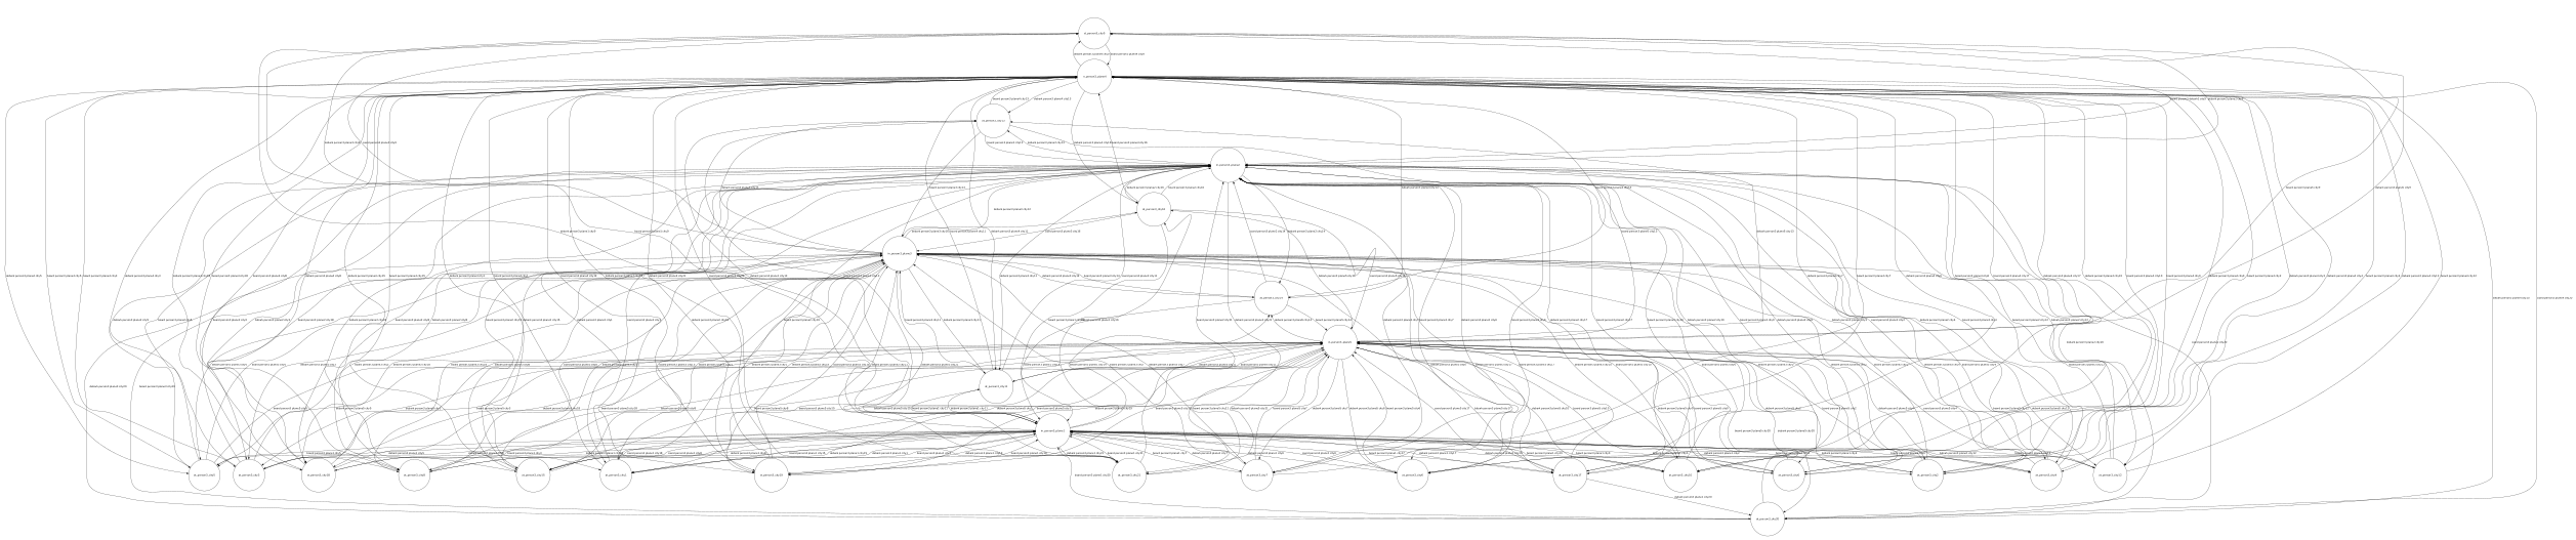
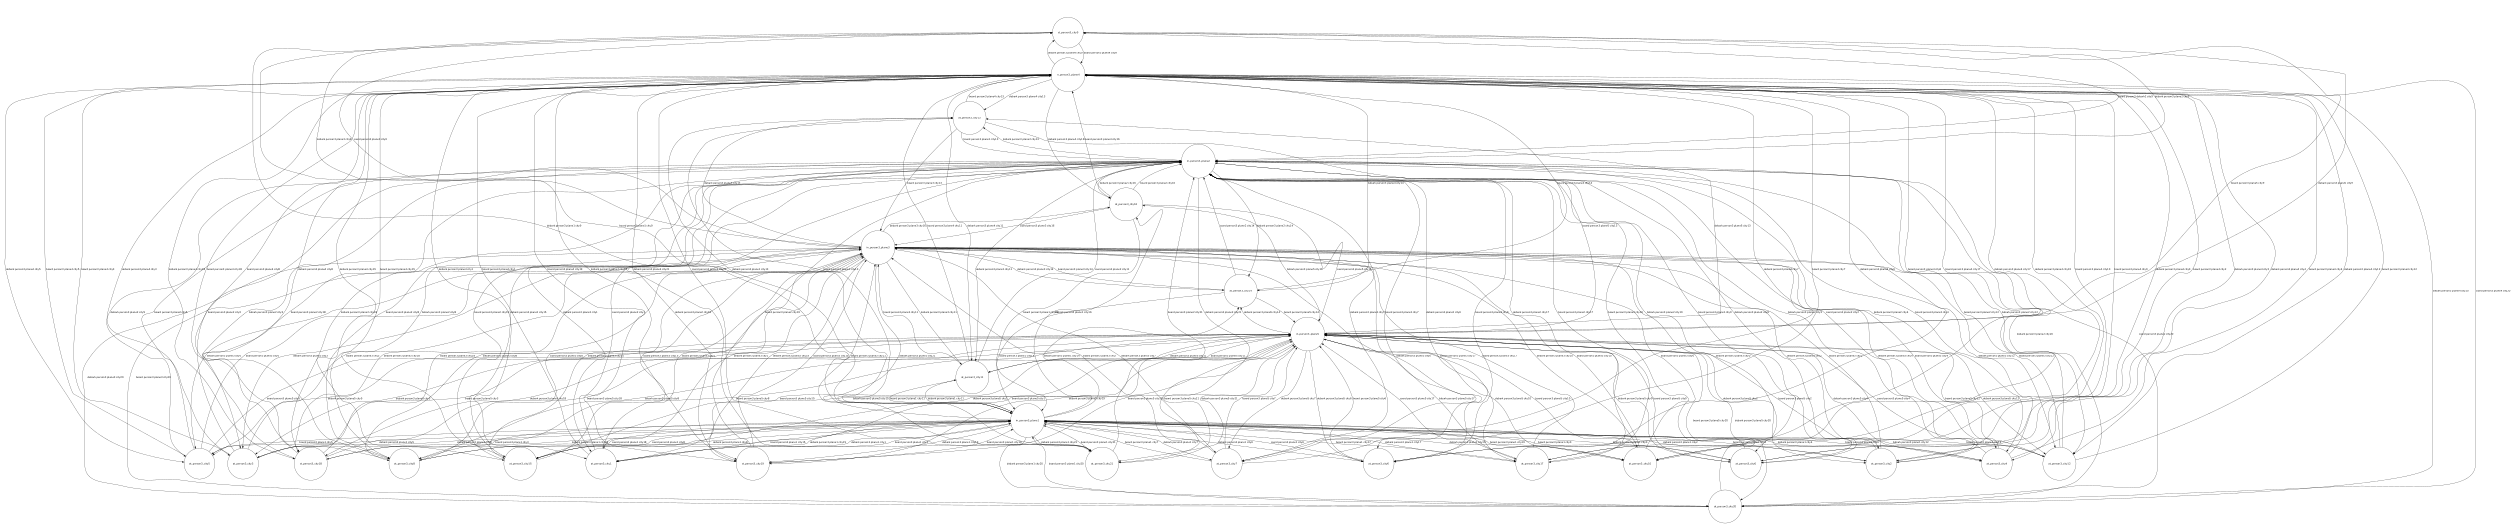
  digraph {
    fontname=Nunito
    node [color=black fillcolor=white fontcolor=black fontname=Nunito fontsize=14 shape=circle]
    edge [color=black fontname=Nunito style=solid]
    n1 [label=at_person3_city9]
    n2 [label=in_person3_plane4]
    n3 [label=in_person3_plane1]
    n4 [label=in_person3_plane5]
    n5 [label=in_person3_plane3]
    n6 [label=in_person3_plane2]
    n7 [label=at_person3_city7]
    n8 [label=at_person3_city20]
    n9 [label=at_person3_city10]
    n10 [label=at_person3_city12]
    n11 [label=at_person3_city5]
    n12 [label=at_person3_city3]
    n13 [label=at_person3_city18]
    n14 [label=at_person3_city8]
    n15 [label=at_person3_city1]
    n16 [label=at_person3_city19]
    n17 [label=at_person3_city21]
    n18 [label=at_person3_city15]
    n19 [label=at_person3_city17]
    n20 [label=at_person3_city6]
    n21 [label=at_person3_city4]
    n22 [label=at_person3_city2]
    n23 [label=at_person3_city0]
    n24 [label=at_person3_city11]
    n25 [label=at_person3_city14]
    n26 [label=at_person3_city16]
    n27 [label=at_person3_city13]
    n1 -> n2 [label="board person3 plane4 city9"]
    n1 -> n3 [label="board person3 plane1 city9"]
    n1 -> n4 [label="board person3 plane5 city9"]
    n1 -> n5 [label="board person3 plane3 city9"]
    n1 -> n6 [label="board person3 debark2 city9"]
    n2 -> n1 [label="debark person3 plane4 city9"]
    n2 -> n7 [label="debark person3 plane4 city7"]
    n2 -> n8 [label="debark person3 plane4 city20"]
    n2 -> n9 [label="debark person3 plane4 city10"]
    n2 -> n10 [label="debark person3 plane4 city12"]
    n2 -> n11 [label="debark person3 plane4 city5"]
    n2 -> n12 [label="debark person3 plane4 city3"]
    n2 -> n13 [label="debark person3 plane4 city18"]
    n2 -> n14 [label="debark person3 plane4 city8"]
    n2 -> n15 [label="debark person3 plane4 city1"]
    n2 -> n16 [label="debark person3 plane4 city19"]
    n2 -> n17 [label="debark person3 plane4 city21"]
    n2 -> n18 [label="debark person3 plane4 city15"]
    n2 -> n19 [label="debark person3 plane4 city17"]
    n2 -> n20 [label="debark person3 plane4 city6"]
    n2 -> n21 [label="debark person3 plane4 city4"]
    n2 -> n22 [label="debark person3 plane4 city2"]
    n2 -> n23 [label="debark person3 plane4 city0"]
    n2 -> n24 [label="debark person3 plane4 city11"]
    n2 -> n25 [label="debark person3 plane4 city14"]
    n2 -> n26 [label="debark person3 plane4 city16"]
    n2 -> n27 [label="debark person3 plane4 city13"]
    n3 -> n1 [label="debark person3 plane1 city9"]
    n3 -> n7 [label="debark person3 plane1 city7"]
-   n19 -> n8 [label="debark person3 plane1 city20"]
+   n3 -> n8 [label="debark person3 plane1 city20"]
    n3 -> n9 [label="debark person3 plane1 city10"]
    n3 -> n10 [label="debark person3 plane1 city12"]
    n3 -> n11 [label="debark person3 plane1 city5"]
    n3 -> n12 [label="debark person3 plane1 city3"]
    n3 -> n13 [label="debark person3 plane1 city18"]
    n3 -> n14 [label="debark person3 plane1 city8"]
    n3 -> n15 [label="debark person3 plane1 city1"]
    n3 -> n16 [label="debark person3 plane1 city19"]
    n3 -> n17 [label="debark person3 plane1 city21"]
    n3 -> n18 [label="debark person3 plane1 city15"]
    n3 -> n19 [label="debark person3 plane1 city17"]
    n3 -> n20 [label="debark person3 plane1 city6"]
    n3 -> n21 [label="debark person3 plane1 city4"]
    n3 -> n22 [label="debark person3 plane1 city2"]
    n3 -> n23 [label="debark person3 plane1 city0"]
    n3 -> n24 [label="debark person3 plane1 city11"]
    n3 -> n25 [label="debark person3 plane1 city14"]
    n3 -> n26 [label="debark person3 plane1 city16"]
    n3 -> n27 [label="debark person3 plane1 city13"]
    n4 -> n1 [label="debark person3 plane5 city9"]
    n4 -> n7 [label="debark person3 plane5 city7"]
    n4 -> n8 [label="debark person3 plane5 city20"]
    n4 -> n9 [label="debark person3 plane5 city10"]
    n4 -> n10 [label="debark person3 plane5 city12"]
    n4 -> n11 [label="debark person3 plane5 city5"]
    n4 -> n12 [label="debark person3 plane5 city3"]
    n4 -> n13 [label="debark person3 plane5 city18"]
    n4 -> n14 [label="debark person3 plane5 city8"]
    n4 -> n15 [label="debark person3 plane5 city1"]
    n4 -> n16 [label="debark person3 plane5 city19"]
    n4 -> n17 [label="debark person3 plane5 city21"]
    n4 -> n18 [label="debark person3 plane5 city15"]
    n4 -> n19 [label="debark person3 plane5 city17"]
    n4 -> n20 [label="debark person3 plane5 city6"]
    n4 -> n21 [label="debark person3 plane5 city4"]
    n4 -> n22 [label="debark person3 plane5 city2"]
    n4 -> n23 [label="debark person3 plane5 city0"]
    n4 -> n24 [label="debark person3 plane5 city11"]
    n4 -> n25 [label="debark person3 plane5 city14"]
    n4 -> n26 [label="debark person3 plane5 city16"]
    n4 -> n27 [label="debark person3 plane5 city13"]
    n5 -> n1 [label="debark person3 plane3 city9"]
    n5 -> n7 [label="debark person3 plane3 city7"]
    n5 -> n8 [label="debark person3 plane3 city20"]
    n5 -> n9 [label="debark person3 plane3 city10"]
-   n5 -> n6 [label="debark person3 plane3 city12"]
+   n5 -> n10 [label="debark person3 plane3 city12"]
    n5 -> n11 [label="debark person3 plane3 city5"]
    n5 -> n12 [label="debark person3 plane3 city3"]
    n5 -> n13 [label="debark person3 plane3 city18"]
    n5 -> n14 [label="debark person3 plane3 city8"]
    n5 -> n15 [label="debark person3 plane3 city1"]
    n5 -> n16 [label="debark person3 plane3 city19"]
    n5 -> n17 [label="debark person3 plane3 city21"]
    n5 -> n18 [label="debark person3 plane3 city15"]
    n5 -> n19 [label="debark person3 plane3 city17"]
    n5 -> n20 [label="debark person3 plane3 city6"]
    n5 -> n21 [label="debark person3 plane3 city4"]
    n5 -> n22 [label="debark person3 plane3 city2"]
    n5 -> n23 [label="debark person3 plane3 city0"]
    n5 -> n24 [label="debark person3 plane3 city11"]
    n5 -> n25 [label="debark person3 plane3 city14"]
    n5 -> n26 [label="debark person3 plane3 city16"]
    n5 -> n27 [label="debark person3 plane3 city13"]
    n6 -> n1 [label="debark person3 plane2 city9"]
    n6 -> n7 [label="debark person3 plane2 city7"]
    n6 -> n8 [label="debark person3 plane2 city20"]
    n6 -> n9 [label="debark person3 plane2 city10"]
    n6 -> n10 [label="debark person3 plane2 city12"]
    n6 -> n11 [label="debark person3 plane2 city5"]
    n6 -> n12 [label="debark person3 plane2 city3"]
    n6 -> n13 [label="debark person3 plane2 city18"]
    n6 -> n14 [label="debark person3 plane2 city8"]
    n6 -> n15 [label="debark person3 plane2 city1"]
    n6 -> n16 [label="debark person3 plane2 city19"]
    n6 -> n17 [label="debark person3 plane2 city21"]
    n6 -> n18 [label="debark person3 plane2 city15"]
    n6 -> n19 [label="debark person3 plane2 city17"]
    n6 -> n20 [label="debark person3 plane2 city6"]
    n6 -> n21 [label="debark person3 plane2 city4"]
    n6 -> n22 [label="debark person3 plane2 city2"]
    n6 -> n23 [label="debark person3 plane2 city0"]
    n6 -> n24 [label="debark person3 plane2 city11"]
    n6 -> n25 [label="debark person3 plane2 city14"]
    n6 -> n26 [label="debark person3 plane2 city16"]
    n6 -> n27 [label="debark person3 plane2 city13"]
    n7 -> n2 [label="board person3 plane4 city7"]
    n7 -> n3 [label="board person3 plane1 city7"]
    n7 -> n4 [label="board person3 plane5 city7"]
    n7 -> n5 [label="board person3 plane3 city7"]
    n7 -> n6 [label="board person3 plane2 city7"]
    n8 -> n2 [label="board person3 plane4 city20"]
    n8 -> n3 [label="board person3 plane1 city20"]
    n8 -> n4 [label="board person3 plane5 city20"]
    n8 -> n5 [label="board person3 plane3 city20"]
    n8 -> n6 [label="board person3 plane2 city20"]
    n9 -> n2 [label="board person3 plane4 city10"]
    n9 -> n3 [label="board person3 plane1 city10"]
    n9 -> n4 [label="board person3 plane5 city10"]
    n9 -> n5 [label="board person3 plane3 city10"]
    n9 -> n6 [label="board person3 plane2 city10"]
    n10 -> n2 [label="board person3 plane4 city12"]
    n10 -> n3 [label="board person3 plane1 city12"]
    n10 -> n4 [label="board person3 plane5 city12"]
    n10 -> n5 [label="board person3 plane3 city12"]
    n10 -> n6 [label="board person3 plane2 city12"]
    n11 -> n2 [label="board person3 plane4 city5"]
    n11 -> n3 [label="board person3 plane1 city5"]
    n11 -> n4 [label="board person3 plane5 city5"]
    n11 -> n5 [label="board person3 plane3 city5"]
    n11 -> n6 [label="board person3 plane2 city5"]
    n12 -> n2 [label="board person3 plane4 city3"]
    n12 -> n3 [label="board person3 plane1 city3"]
    n12 -> n4 [label="board person3 plane5 city3"]
    n12 -> n5 [label="board person3 plane3 city3"]
    n12 -> n6 [label="board person3 plane2 city3"]
    n13 -> n2 [label="board person3 plane4 city18"]
    n13 -> n3 [label="board person3 plane1 city18"]
    n13 -> n4 [label="board person3 plane5 city18"]
    n13 -> n5 [label="board person3 plane3 city18"]
    n13 -> n6 [label="board person3 plane2 city18"]
    n14 -> n2 [label="board person3 plane4 city8"]
    n14 -> n3 [label="board person3 plane1 city8"]
    n14 -> n4 [label="board person3 plane5 city8"]
    n14 -> n5 [label="board person3 plane3 city8"]
    n14 -> n6 [label="board person3 plane2 city8"]
    n15 -> n2 [label="board person3 plane4 city1"]
    n15 -> n3 [label="board person3 plane1 city1"]
    n15 -> n4 [label="board person3 plane5 city1"]
    n15 -> n5 [label="board person3 plane3 city1"]
    n15 -> n6 [label="board person3 plane2 city1"]
    n16 -> n2 [label="board person3 plane4 city19"]
    n16 -> n3 [label="board person3 plane1 city19"]
    n16 -> n4 [label="board person3 plane5 city19"]
    n16 -> n5 [label="board person3 plane3 city19"]
    n16 -> n6 [label="board person3 plane2 city19"]
    n17 -> n2 [label="board person3 plane4 city21"]
    n17 -> n3 [label="board person3 plane1 city21"]
    n17 -> n4 [label="board person3 plane5 city21"]
    n17 -> n5 [label="board person3 plane3 city21"]
    n17 -> n6 [label="board person3 plane2 city21"]
    n18 -> n2 [label="board person3 plane4 city15"]
    n18 -> n3 [label="board person3 plane1 city15"]
    n18 -> n4 [label="board person3 plane5 city15"]
    n18 -> n5 [label="board person3 plane3 city15"]
    n18 -> n6 [label="board person3 plane2 city15"]
    n19 -> n2 [label="board person3 plane4 city17"]
    n19 -> n3 [label="board person3 plane1 city17"]
    n19 -> n4 [label="board person3 plane5 city17"]
    n19 -> n5 [label="board person3 plane3 city17"]
    n19 -> n6 [label="board person3 plane2 city17"]
    n20 -> n2 [label="board person3 plane4 city6"]
    n20 -> n3 [label="board person3 plane1 city6"]
    n20 -> n4 [label="board person3 plane5 city6"]
    n20 -> n6 [label="board person3 plane2 city6"]
    n21 -> n2 [label="board person3 plane4 city4"]
    n21 -> n3 [label="board person3 plane1 city4"]
    n21 -> n4 [label="board person3 plane5 city4"]
    n21 -> n5 [label="board person3 plane3 city4"]
    n21 -> n6 [label="board person3 plane2 city4"]
    n22 -> n2 [label="board person3 plane4 city2"]
    n22 -> n3 [label="board person3 plane1 city2"]
    n22 -> n4 [label="board person3 plane5 city2"]
    n22 -> n5 [label="board person3 plane3 city2"]
    n22 -> n6 [label="board person3 plane2 city2"]
    n23 -> n2 [label="board person3 plane4 city0"]
    n23 -> n3 [label="board person3 plane1 city0"]
    n23 -> n4 [label="board person3 plane5 city0"]
    n23 -> n5 [label="board person3 plane3 city0"]
    n23 -> n6 [label="board person3 plane2 city0"]
    n24 -> n2 [label="board person3 plane4 city11"]
    n24 -> n3 [label="board person3 plane1 city11"]
    n24 -> n4 [label="board person3 plane5 city11"]
    n24 -> n5 [label="board person3 plane3 city11"]
    n24 -> n6 [label="board person3 plane2 city11"]
    n25 -> n2 [label="board person3 plane4 city14"]
    n25 -> n3 [label="board person3 plane1 city14"]
    n25 -> n4 [label="board person3 plane5 city14"]
    n25 -> n5 [label="board person3 plane3 city14"]
    n25 -> n6 [label="board person3 plane2 city14"]
    n26 -> n2 [label="board person3 plane4 city16"]
    n26 -> n3 [label="board person3 plane1 city16"]
    n26 -> n4 [label="board person3 plane5 city16"]
    n26 -> n5 [label="board person3 plane3 city16"]
    n26 -> n6 [label="board person3 plane2 city16"]
    n27 -> n2 [label="board person3 plane4 city13"]
    n27 -> n3 [label="board person3 plane1 city13"]
    n27 -> n4 [label="board person3 plane5 city13"]
    n27 -> n5 [label="board person3 plane3 city13"]
    n27 -> n6 [label="board person3 plane2 city13"]
  }
